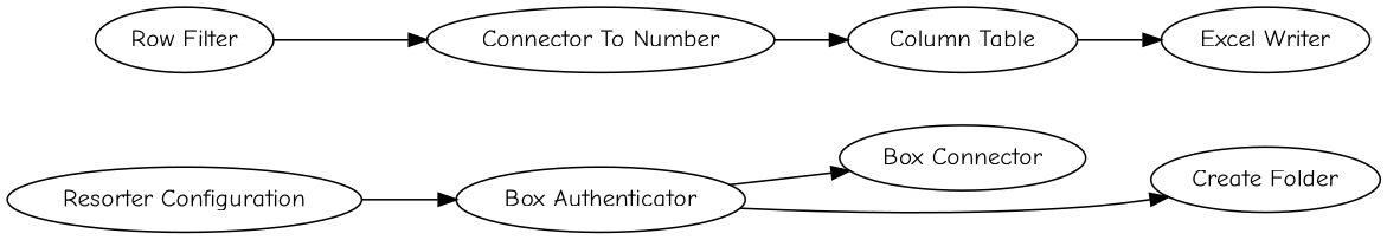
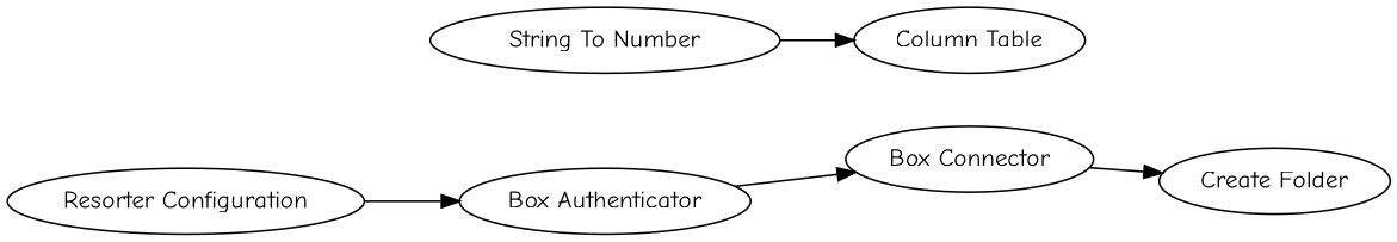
  digraph {
    fontname="Comic Neue"
    rankdir=LR
    node [fontname="Comic Neue"]
    edge [fontname="Comic Neue"]
    n1 [label="Box Authenticator"]
    n2 [label="Box Connector"]
    n3 [label="Create Folder"]
-   n4 [label="Excel Writer"]
    n5 [label="Resorter Configuration"]
-   n6 [label="Row Filter"]
-   n7 [label="Connector To Number"]
+   n7 [label="String To Number"]
    n8 [label="Column Table"]
    n1 -> n2
-   n1 -> n3
+   n2 -> n3
    n5 -> n1
-   n6 -> n7
    n7 -> n8
-   n8 -> n4
  }
